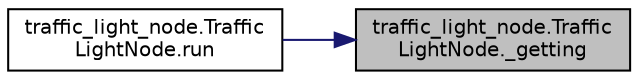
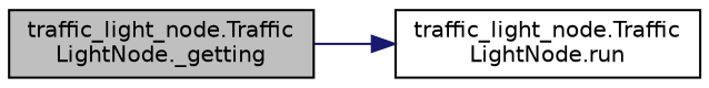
  digraph {
    rankdir=RL
    node [color=black fontname=Helvetica fontsize=10 shape=record style=filled]
    n1 [fillcolor=grey75 fontcolor=black height=0.2 label="traffic_light_node.Traffic\lLightNode._getting" width=0.4]
    n2 [fillcolor=white height=0.2 label="traffic_light_node.Traffic\lLightNode.run" width=0.4]
-   n1 -> n2 [color=midnightblue dir=back fontname=Helvetica fontsize=10 labelfontname=Helvetica labelfontsize=10 style=solid]
+   n2 -> n1 [color=midnightblue dir=back fontname=Helvetica fontsize=10 labelfontname=Helvetica labelfontsize=10 style=solid]
  }
